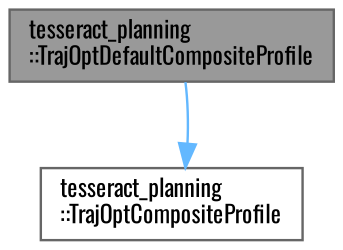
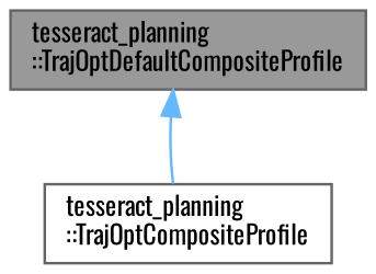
  digraph {
    fontname=Oswald
    node [color=gray40 fontname=Oswald fontsize=10 shape=box style=filled]
    n1 [fillcolor=grey60 fontcolor=black height=0.2 label="tesseract_planning\l::TrajOptDefaultCompositeProfile" width=0.4]
    n2 [fillcolor=white height=0.2 label="tesseract_planning\l::TrajOptCompositeProfile" width=0.4]
-   n2 -> n1 [color=steelblue1 dir=back fontname=Oswald fontsize=10 labelfontname=Helvetica labelfontsize=10 style=solid]
+   n1 -> n2 [color=steelblue1 dir=back fontname=Oswald fontsize=10 labelfontname=Helvetica labelfontsize=10 style=solid]
  }
